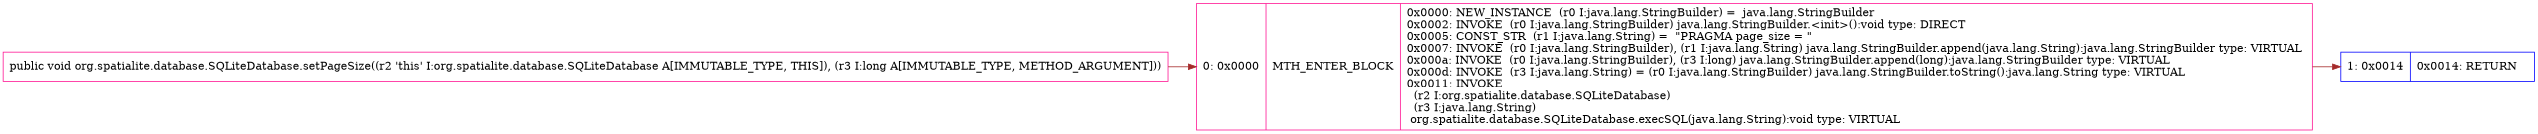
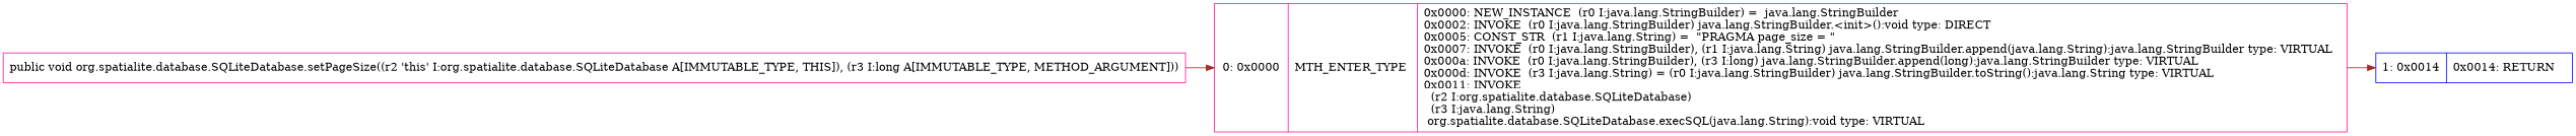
  digraph {
    rankdir=LR
    node [shape=record color=deeppink]
    edge [color=brown]
-   n1 [label="{0\:\ 0x0000|MTH_ENTER_BLOCK\l|0x0000: NEW_INSTANCE  (r0 I:java.lang.StringBuilder) =  java.lang.StringBuilder \l0x0002: INVOKE  (r0 I:java.lang.StringBuilder) java.lang.StringBuilder.\<init\>():void type: DIRECT \l0x0005: CONST_STR  (r1 I:java.lang.String) =  \"PRAGMA page_size = \" \l0x0007: INVOKE  (r0 I:java.lang.StringBuilder), (r1 I:java.lang.String) java.lang.StringBuilder.append(java.lang.String):java.lang.StringBuilder type: VIRTUAL \l0x000a: INVOKE  (r0 I:java.lang.StringBuilder), (r3 I:long) java.lang.StringBuilder.append(long):java.lang.StringBuilder type: VIRTUAL \l0x000d: INVOKE  (r3 I:java.lang.String) = (r0 I:java.lang.StringBuilder) java.lang.StringBuilder.toString():java.lang.String type: VIRTUAL \l0x0011: INVOKE  \l  (r2 I:org.spatialite.database.SQLiteDatabase)\l  (r3 I:java.lang.String)\l org.spatialite.database.SQLiteDatabase.execSQL(java.lang.String):void type: VIRTUAL \l}"]
+   n1 [label="{0\:\ 0x0000|MTH_ENTER_TYPE\l|0x0000: NEW_INSTANCE  (r0 I:java.lang.StringBuilder) =  java.lang.StringBuilder \l0x0002: INVOKE  (r0 I:java.lang.StringBuilder) java.lang.StringBuilder.\<init\>():void type: DIRECT \l0x0005: CONST_STR  (r1 I:java.lang.String) =  \"PRAGMA page_size = \" \l0x0007: INVOKE  (r0 I:java.lang.StringBuilder), (r1 I:java.lang.String) java.lang.StringBuilder.append(java.lang.String):java.lang.StringBuilder type: VIRTUAL \l0x000a: INVOKE  (r0 I:java.lang.StringBuilder), (r3 I:long) java.lang.StringBuilder.append(long):java.lang.StringBuilder type: VIRTUAL \l0x000d: INVOKE  (r3 I:java.lang.String) = (r0 I:java.lang.StringBuilder) java.lang.StringBuilder.toString():java.lang.String type: VIRTUAL \l0x0011: INVOKE  \l  (r2 I:org.spatialite.database.SQLiteDatabase)\l  (r3 I:java.lang.String)\l org.spatialite.database.SQLiteDatabase.execSQL(java.lang.String):void type: VIRTUAL \l}"]
    n2 [label="{1\:\ 0x0014|0x0014: RETURN   \l}" color=blue]
    n3 [label="{public void org.spatialite.database.SQLiteDatabase.setPageSize((r2 'this' I:org.spatialite.database.SQLiteDatabase A[IMMUTABLE_TYPE, THIS]), (r3 I:long A[IMMUTABLE_TYPE, METHOD_ARGUMENT])) }"]
    n1 -> n2
    n3 -> n1
  }
